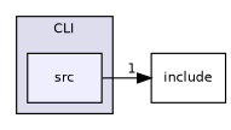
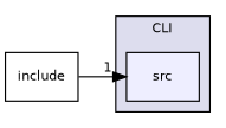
  digraph {
    compound=true
    rankdir=LR
    node [fontname=Helvetica fontsize=10 shape=box]
    n1 [fillcolor="#eeeeff" label=src pencolor=black style=filled]
    n2 [label=include]
    subgraph cluster_1 {
      bgcolor="#ddddee"
      fontname=Helvetica
      fontsize=10
      label=CLI
      pencolor=black
      n1
    }
-   n1 -> n2 [headlabel=1 labeldistance=1.5 labelfontname=Helvetica labelfontsize=10]
+   n2 -> n1 [headlabel=1 labeldistance=1.5 labelfontname=Helvetica labelfontsize=10]
  }
